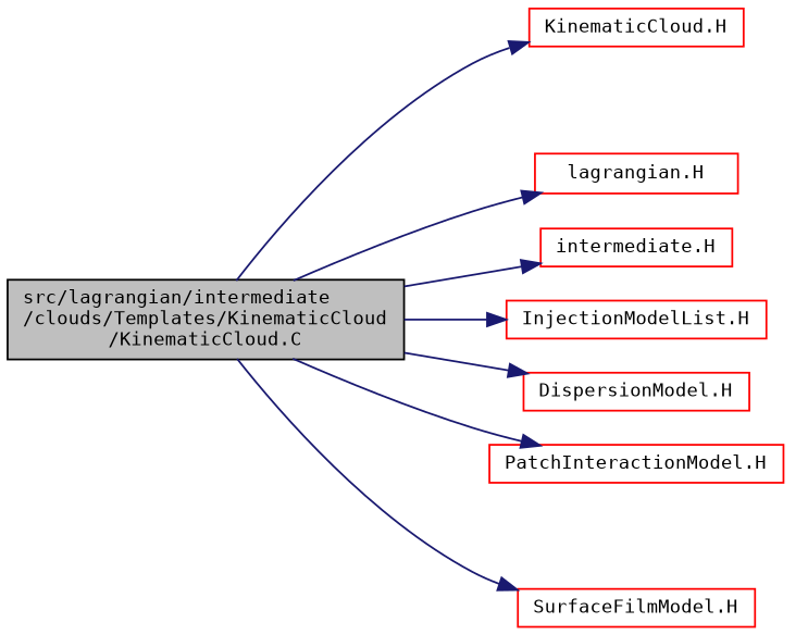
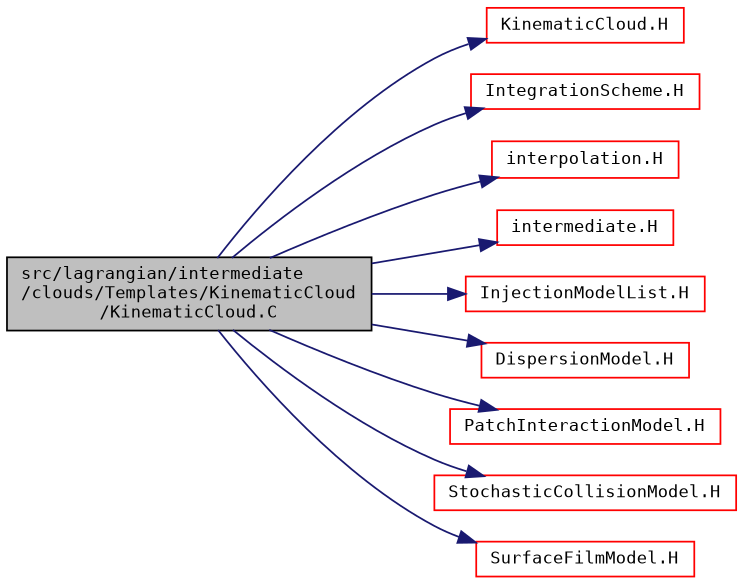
  digraph {
    fontname="DejaVu Sans Mono"
    rankdir=LR
    node [color=red fontname="DejaVu Sans Mono" fontsize=10 shape=record]
    edge [color=midnightblue fontname="DejaVu Sans Mono" fontsize=10 labelfontname=FreeSans labelfontsize=10 style=solid]
    n1 [color=black fillcolor=grey75 fontcolor=black height=0.2 label="src/lagrangian/intermediate\l/clouds/Templates/KinematicCloud\l/KinematicCloud.C" style=filled width=0.4]
    n2 [height=0.2 label="KinematicCloud.H" width=0.4]
-   n4 [height=0.2 label="lagrangian.H" width=0.4]
+   n3 [height=0.2 label="IntegrationScheme.H" width=0.4]
+   n4 [height=0.2 label="interpolation.H" width=0.4]
    n5 [height=0.2 label="intermediate.H" width=0.4]
    n6 [height=0.2 label="InjectionModelList.H" width=0.4]
    n7 [height=0.2 label="DispersionModel.H" width=0.4]
    n8 [height=0.2 label="PatchInteractionModel.H" width=0.4]
+   n9 [height=0.2 label="StochasticCollisionModel.H" width=0.4]
    n10 [height=0.2 label="SurfaceFilmModel.H" width=0.4]
    n1 -> n2
+   n1 -> n3
    n1 -> n4
    n1 -> n5
    n1 -> n6
    n1 -> n7
    n1 -> n8
+   n1 -> n9
    n1 -> n10
  }
